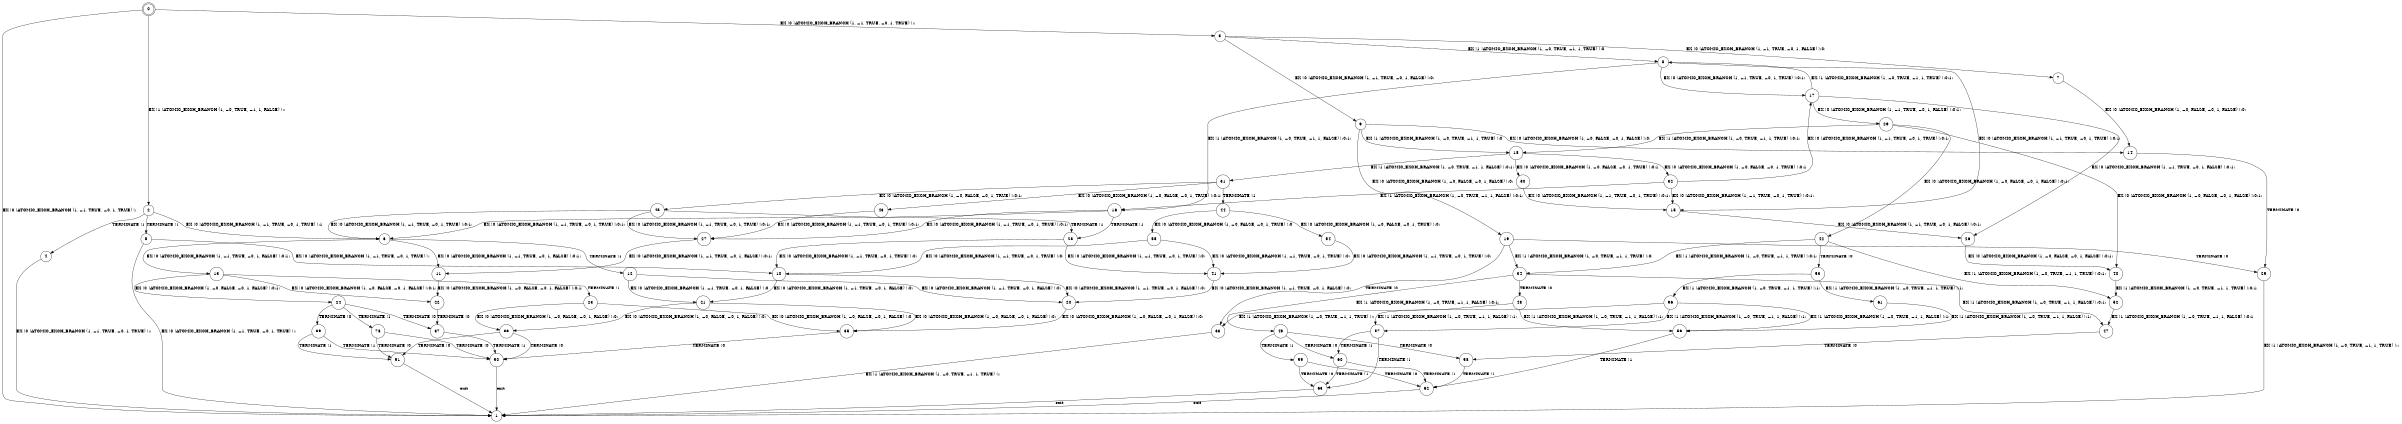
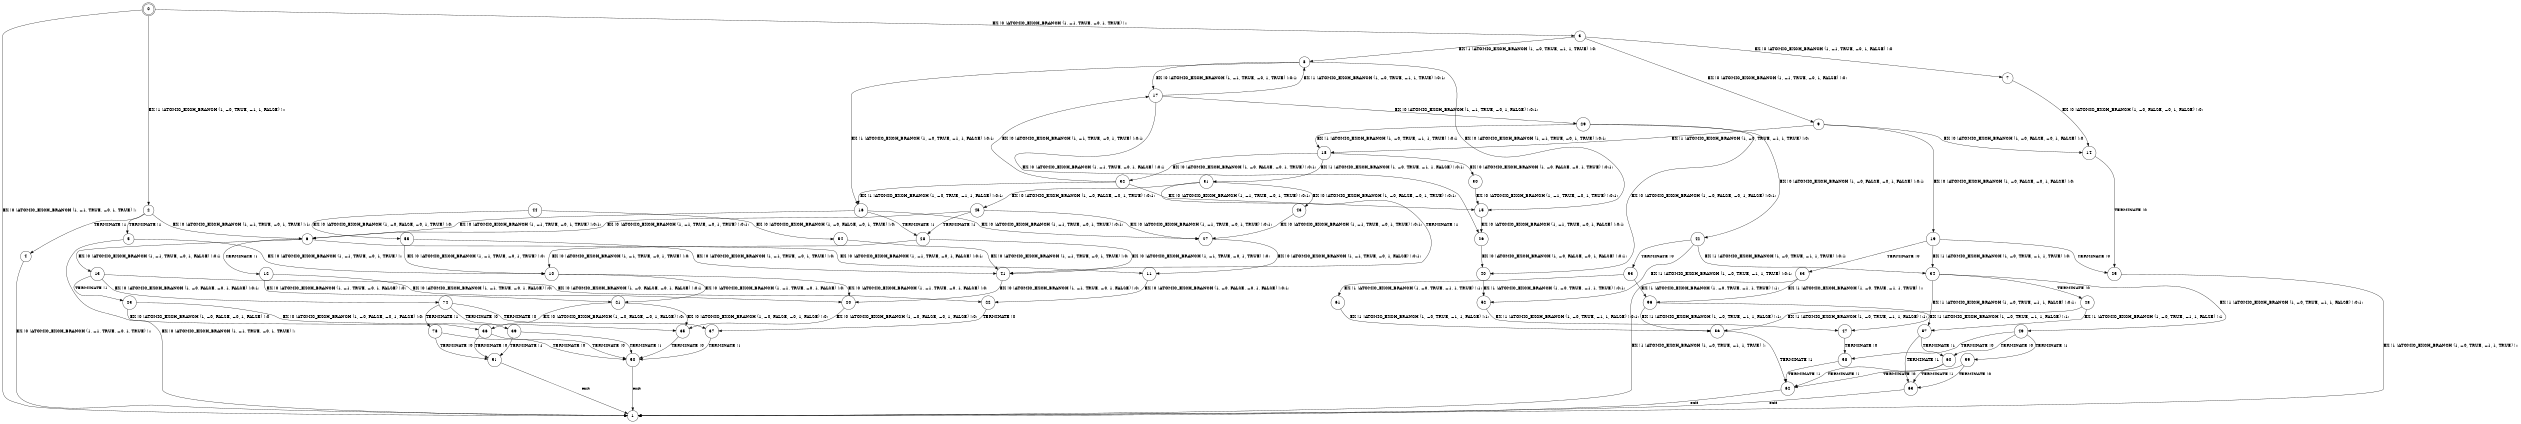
  digraph {
    node [shape=circle]
    0 [peripheries=2]
    1
    2
    3
    4
    5
    6
    7
    8
    9
    10
    11
    12
    13
    14
    15
    16
    17
    18
    19
    20
    21
    22
    23
-   24
+   24 [label=74]
    25
    26
    27
    28
    29
    30
    31
    32
    33
    34
    35
    36
    37
    n39 [label=78]
    39
    40
    41
    42
    43
    44
    45
    n47 [label=96]
    47
    48
    49
    50
    51
    52
    53
    54
    55
    56
    57
    58
    59
    60
    61
    62
    63
    0 -> 1 [label="EX !0 !ATOMIC_EXCH_BRANCH (1, +1, TRUE, +0, 1, TRUE) !::"]
    0 -> 2 [label="EX !1 !ATOMIC_EXCH_BRANCH (1, +0, TRUE, +1, 1, FALSE) !::"]
    0 -> 3 [label="EX !0 !ATOMIC_EXCH_BRANCH (1, +1, TRUE, +0, 1, TRUE) !::"]
    2 -> 4 [label="TERMINATE !1"]
    2 -> 5 [label="TERMINATE !1"]
    2 -> 6 [label="EX !0 !ATOMIC_EXCH_BRANCH (1, +1, TRUE, +0, 1, TRUE) !:1:"]
    3 -> 7 [label="EX !0 !ATOMIC_EXCH_BRANCH (1, +1, TRUE, +0, 1, FALSE) !:0:"]
    3 -> 8 [label="EX !1 !ATOMIC_EXCH_BRANCH (1, +0, TRUE, +1, 1, TRUE) !:0:"]
    3 -> 9 [label="EX !0 !ATOMIC_EXCH_BRANCH (1, +1, TRUE, +0, 1, FALSE) !:0:"]
    4 -> 1 [label="EX !0 !ATOMIC_EXCH_BRANCH (1, +1, TRUE, +0, 1, TRUE) !::"]
    5 -> 1 [label="EX !0 !ATOMIC_EXCH_BRANCH (1, +1, TRUE, +0, 1, TRUE) !::"]
    5 -> 10 [label="EX !0 !ATOMIC_EXCH_BRANCH (1, +1, TRUE, +0, 1, TRUE) !::"]
    6 -> 11 [label="EX !0 !ATOMIC_EXCH_BRANCH (1, +1, TRUE, +0, 1, FALSE) !:0:1:"]
    6 -> 12 [label="TERMINATE !1"]
    6 -> 13 [label="EX !0 !ATOMIC_EXCH_BRANCH (1, +1, TRUE, +0, 1, FALSE) !:0:1:"]
    7 -> 14 [label="EX !0 !ATOMIC_EXCH_BRANCH (1, +0, FALSE, +0, 1, FALSE) !:0:"]
    8 -> 15 [label="EX !0 !ATOMIC_EXCH_BRANCH (1, +1, TRUE, +0, 1, TRUE) !:0:1:"]
    8 -> 16 [label="EX !1 !ATOMIC_EXCH_BRANCH (1, +0, TRUE, +1, 1, FALSE) !:0:1:"]
    8 -> 17 [label="EX !0 !ATOMIC_EXCH_BRANCH (1, +1, TRUE, +0, 1, TRUE) !:0:1:"]
    9 -> 14 [label="EX !0 !ATOMIC_EXCH_BRANCH (1, +0, FALSE, +0, 1, FALSE) !:0:"]
    9 -> 18 [label="EX !1 !ATOMIC_EXCH_BRANCH (1, +0, TRUE, +1, 1, TRUE) !:0:"]
    9 -> 19 [label="EX !0 !ATOMIC_EXCH_BRANCH (1, +0, FALSE, +0, 1, FALSE) !:0:"]
    10 -> 20 [label="EX !0 !ATOMIC_EXCH_BRANCH (1, +1, TRUE, +0, 1, FALSE) !:0:"]
    10 -> 21 [label="EX !0 !ATOMIC_EXCH_BRANCH (1, +1, TRUE, +0, 1, FALSE) !:0:"]
    11 -> 22 [label="EX !0 !ATOMIC_EXCH_BRANCH (1, +0, FALSE, +0, 1, FALSE) !:0:1:"]
    12 -> 20 [label="EX !0 !ATOMIC_EXCH_BRANCH (1, +1, TRUE, +0, 1, FALSE) !:0:"]
    12 -> 21 [label="EX !0 !ATOMIC_EXCH_BRANCH (1, +1, TRUE, +0, 1, FALSE) !:0:"]
    13 -> 22 [label="EX !0 !ATOMIC_EXCH_BRANCH (1, +0, FALSE, +0, 1, FALSE) !:0:1:"]
    13 -> 23 [label="TERMINATE !1"]
    13 -> 24 [label="EX !0 !ATOMIC_EXCH_BRANCH (1, +0, FALSE, +0, 1, FALSE) !:0:1:"]
    14 -> 25 [label="TERMINATE !0"]
    15 -> 26 [label="EX !0 !ATOMIC_EXCH_BRANCH (1, +1, TRUE, +0, 1, FALSE) !:0:1:"]
    16 -> 6 [label="EX !0 !ATOMIC_EXCH_BRANCH (1, +1, TRUE, +0, 1, TRUE) !:0:1:"]
    16 -> 27 [label="EX !0 !ATOMIC_EXCH_BRANCH (1, +1, TRUE, +0, 1, TRUE) !:0:1:"]
    16 -> 28 [label="TERMINATE !1"]
    17 -> 8 [label="EX !1 !ATOMIC_EXCH_BRANCH (1, +0, TRUE, +1, 1, TRUE) !:0:1:"]
    17 -> 26 [label="EX !0 !ATOMIC_EXCH_BRANCH (1, +1, TRUE, +0, 1, FALSE) !:0:1:"]
    17 -> 29 [label="EX !0 !ATOMIC_EXCH_BRANCH (1, +1, TRUE, +0, 1, FALSE) !:0:1:"]
    18 -> 30 [label="EX !0 !ATOMIC_EXCH_BRANCH (1, +0, FALSE, +0, 1, TRUE) !:0:1:"]
    18 -> 31 [label="EX !1 !ATOMIC_EXCH_BRANCH (1, +0, TRUE, +1, 1, FALSE) !:0:1:"]
    18 -> 32 [label="EX !0 !ATOMIC_EXCH_BRANCH (1, +0, FALSE, +0, 1, TRUE) !:0:1:"]
    19 -> 25 [label="TERMINATE !0"]
    19 -> 33 [label="TERMINATE !0"]
    19 -> 34 [label="EX !1 !ATOMIC_EXCH_BRANCH (1, +0, TRUE, +1, 1, TRUE) !:0:"]
    20 -> 35 [label="EX !0 !ATOMIC_EXCH_BRANCH (1, +0, FALSE, +0, 1, FALSE) !:0:"]
    21 -> 35 [label="EX !0 !ATOMIC_EXCH_BRANCH (1, +0, FALSE, +0, 1, FALSE) !:0:"]
    21 -> 36 [label="EX !0 !ATOMIC_EXCH_BRANCH (1, +0, FALSE, +0, 1, FALSE) !:0:"]
    22 -> 37 [label="TERMINATE !0"]
    23 -> 35 [label="EX !0 !ATOMIC_EXCH_BRANCH (1, +0, FALSE, +0, 1, FALSE) !:0:"]
    23 -> 36 [label="EX !0 !ATOMIC_EXCH_BRANCH (1, +0, FALSE, +0, 1, FALSE) !:0:"]
    24 -> 37 [label="TERMINATE !0"]
    24 -> n39 [label="TERMINATE !1"]
    24 -> 39 [label="TERMINATE !0"]
    25 -> 1 [label="EX !1 !ATOMIC_EXCH_BRANCH (1, +0, TRUE, +1, 1, TRUE) !::"]
    26 -> 40 [label="EX !0 !ATOMIC_EXCH_BRANCH (1, +0, FALSE, +0, 1, FALSE) !:0:1:"]
    27 -> 11 [label="EX !0 !ATOMIC_EXCH_BRANCH (1, +1, TRUE, +0, 1, FALSE) !:0:1:"]
    28 -> 10 [label="EX !0 !ATOMIC_EXCH_BRANCH (1, +1, TRUE, +0, 1, TRUE) !:0:"]
    28 -> 41 [label="EX !0 !ATOMIC_EXCH_BRANCH (1, +1, TRUE, +0, 1, TRUE) !:0:"]
    29 -> 18 [label="EX !1 !ATOMIC_EXCH_BRANCH (1, +0, TRUE, +1, 1, TRUE) !:0:1:"]
    29 -> 40 [label="EX !0 !ATOMIC_EXCH_BRANCH (1, +0, FALSE, +0, 1, FALSE) !:0:1:"]
    29 -> 42 [label="EX !0 !ATOMIC_EXCH_BRANCH (1, +0, FALSE, +0, 1, FALSE) !:0:1:"]
    30 -> 15 [label="EX !0 !ATOMIC_EXCH_BRANCH (1, +1, TRUE, +0, 1, TRUE) !:0:1:"]
    31 -> 43 [label="EX !0 !ATOMIC_EXCH_BRANCH (1, +0, FALSE, +0, 1, TRUE) !:0:1:"]
-   31 -> 44 [label="TERMINATE !1"]
+   31 -> 41 [label="TERMINATE !1"]
    31 -> 45 [label="EX !0 !ATOMIC_EXCH_BRANCH (1, +0, FALSE, +0, 1, TRUE) !:0:1:"]
    32 -> 15 [label="EX !0 !ATOMIC_EXCH_BRANCH (1, +1, TRUE, +0, 1, TRUE) !:0:1:"]
    32 -> 16 [label="EX !1 !ATOMIC_EXCH_BRANCH (1, +0, TRUE, +1, 1, FALSE) !:0:1:"]
    32 -> 17 [label="EX !0 !ATOMIC_EXCH_BRANCH (1, +1, TRUE, +0, 1, TRUE) !:0:1:"]
    33 -> 1 [label="EX !1 !ATOMIC_EXCH_BRANCH (1, +0, TRUE, +1, 1, TRUE) !::"]
-   n47 -> 33 [label="EX !1 !ATOMIC_EXCH_BRANCH (1, +0, TRUE, +1, 1, TRUE) !::"]
+   33 -> n47 [label="EX !1 !ATOMIC_EXCH_BRANCH (1, +0, TRUE, +1, 1, TRUE) !::"]
    34 -> 47 [label="EX !1 !ATOMIC_EXCH_BRANCH (1, +0, TRUE, +1, 1, FALSE) !:0:1:"]
    34 -> 48 [label="TERMINATE !0"]
    34 -> 49 [label="EX !1 !ATOMIC_EXCH_BRANCH (1, +0, TRUE, +1, 1, FALSE) !:0:1:"]
    35 -> 50 [label="TERMINATE !0"]
    36 -> 50 [label="TERMINATE !0"]
    36 -> 51 [label="TERMINATE !0"]
    37 -> 50 [label="TERMINATE !1"]
    n39 -> 50 [label="TERMINATE !0"]
    n39 -> 51 [label="TERMINATE !0"]
    39 -> 50 [label="TERMINATE !1"]
    39 -> 51 [label="TERMINATE !1"]
    40 -> 52 [label="EX !1 !ATOMIC_EXCH_BRANCH (1, +0, TRUE, +1, 1, TRUE) !:0:1:"]
    41 -> 20 [label="EX !0 !ATOMIC_EXCH_BRANCH (1, +1, TRUE, +0, 1, FALSE) !:0:"]
    42 -> 34 [label="EX !1 !ATOMIC_EXCH_BRANCH (1, +0, TRUE, +1, 1, TRUE) !:0:1:"]
    42 -> 52 [label="EX !1 !ATOMIC_EXCH_BRANCH (1, +0, TRUE, +1, 1, TRUE) !:0:1:"]
    42 -> 53 [label="TERMINATE !0"]
    43 -> 27 [label="EX !0 !ATOMIC_EXCH_BRANCH (1, +1, TRUE, +0, 1, TRUE) !:0:1:"]
    44 -> 54 [label="EX !0 !ATOMIC_EXCH_BRANCH (1, +0, FALSE, +0, 1, TRUE) !:0:"]
    44 -> 55 [label="EX !0 !ATOMIC_EXCH_BRANCH (1, +0, FALSE, +0, 1, TRUE) !:0:"]
    45 -> 6 [label="EX !0 !ATOMIC_EXCH_BRANCH (1, +1, TRUE, +0, 1, TRUE) !:0:1:"]
    45 -> 27 [label="EX !0 !ATOMIC_EXCH_BRANCH (1, +1, TRUE, +0, 1, TRUE) !:0:1:"]
    45 -> 28 [label="TERMINATE !1"]
    n47 -> 56 [label="EX !1 !ATOMIC_EXCH_BRANCH (1, +0, TRUE, +1, 1, FALSE) !:1:"]
    n47 -> 57 [label="EX !1 !ATOMIC_EXCH_BRANCH (1, +0, TRUE, +1, 1, FALSE) !:1:"]
    47 -> 58 [label="TERMINATE !0"]
    48 -> 56 [label="EX !1 !ATOMIC_EXCH_BRANCH (1, +0, TRUE, +1, 1, FALSE) !:1:"]
    48 -> 57 [label="EX !1 !ATOMIC_EXCH_BRANCH (1, +0, TRUE, +1, 1, FALSE) !:1:"]
    49 -> 58 [label="TERMINATE !0"]
    49 -> 59 [label="TERMINATE !1"]
    49 -> 60 [label="TERMINATE !0"]
    50 -> 1 [label=exit]
    51 -> 1 [label=exit]
    52 -> 47 [label="EX !1 !ATOMIC_EXCH_BRANCH (1, +0, TRUE, +1, 1, FALSE) !:0:1:"]
    53 -> n47 [label="EX !1 !ATOMIC_EXCH_BRANCH (1, +0, TRUE, +1, 1, TRUE) !:1:"]
    53 -> 61 [label="EX !1 !ATOMIC_EXCH_BRANCH (1, +0, TRUE, +1, 1, TRUE) !:1:"]
    54 -> 41 [label="EX !0 !ATOMIC_EXCH_BRANCH (1, +1, TRUE, +0, 1, TRUE) !:0:"]
    55 -> 10 [label="EX !0 !ATOMIC_EXCH_BRANCH (1, +1, TRUE, +0, 1, TRUE) !:0:"]
    55 -> 41 [label="EX !0 !ATOMIC_EXCH_BRANCH (1, +1, TRUE, +0, 1, TRUE) !:0:"]
    56 -> 62 [label="TERMINATE !1"]
    57 -> 60 [label="TERMINATE !1"]
    57 -> 63 [label="TERMINATE !1"]
    58 -> 62 [label="TERMINATE !1"]
    59 -> 62 [label="TERMINATE !0"]
    59 -> 63 [label="TERMINATE !0"]
    60 -> 62 [label="TERMINATE !1"]
    60 -> 63 [label="TERMINATE !1"]
    61 -> 56 [label="EX !1 !ATOMIC_EXCH_BRANCH (1, +0, TRUE, +1, 1, FALSE) !:1:"]
    62 -> 1 [label=exit]
    63 -> 1 [label=exit]
  }
